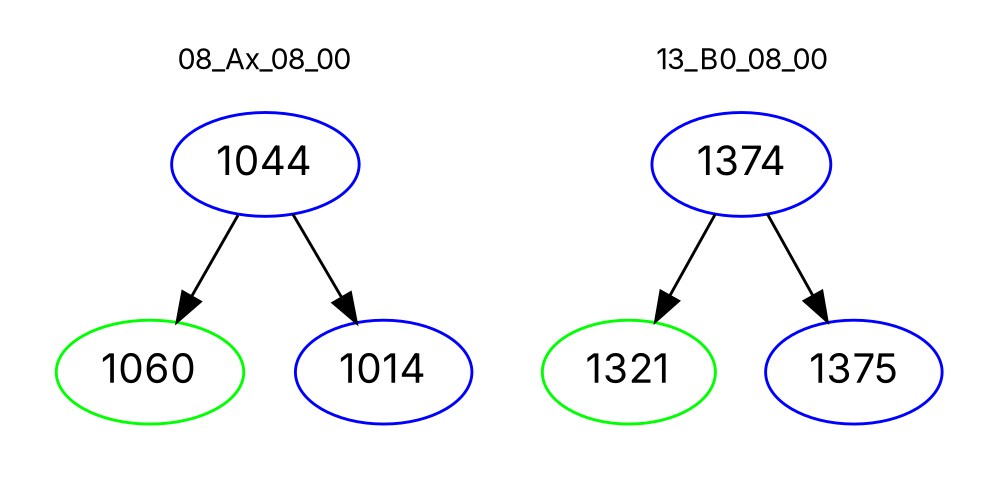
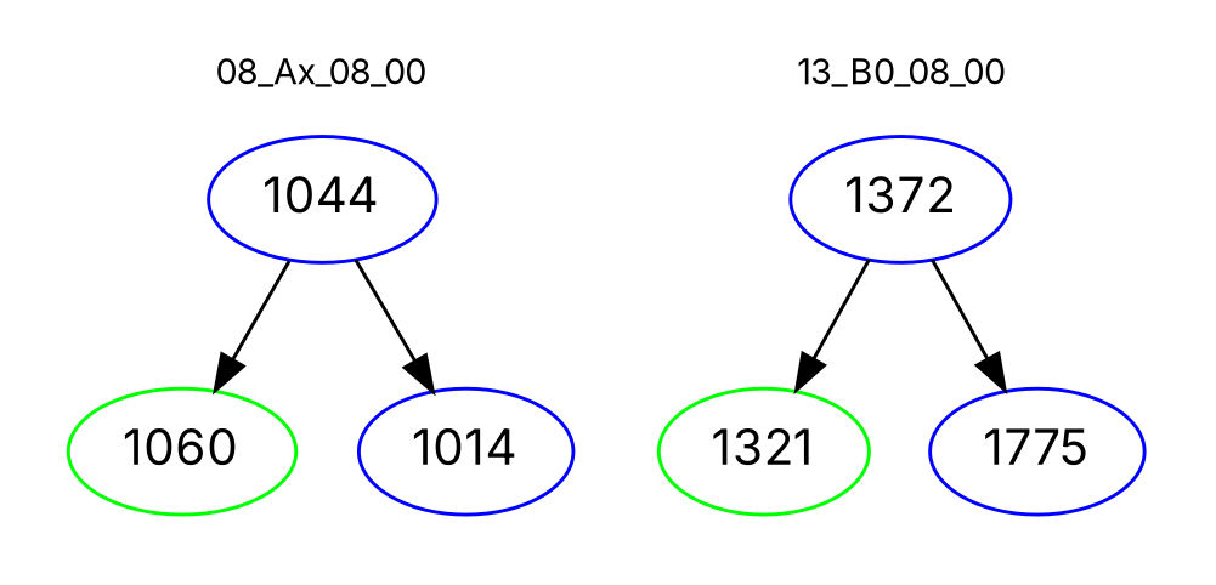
  digraph {
    fontname=Inter
    node [color=blue fontname=Inter]
    edge [color=black fontname=Inter]
    n1 [label=1044]
    n2 [color=green label=1060]
    n3 [label=1014]
-   n4 [label=1374]
+   n4 [label=1372]
    n5 [color=green label=1321]
-   n6 [label=1375]
+   n6 [label=1775]
    subgraph cluster_1 {
      color=white
      fontsize=10
      label="08_Ax_08_00"
      n1
      n2
      n3
    }
    subgraph cluster_2 {
      color=white
      fontsize=10
      label="13_B0_08_00"
      n4
      n5
      n6
    }
    n1 -> n2
    n1 -> n3
    n4 -> n5
    n4 -> n6
  }
